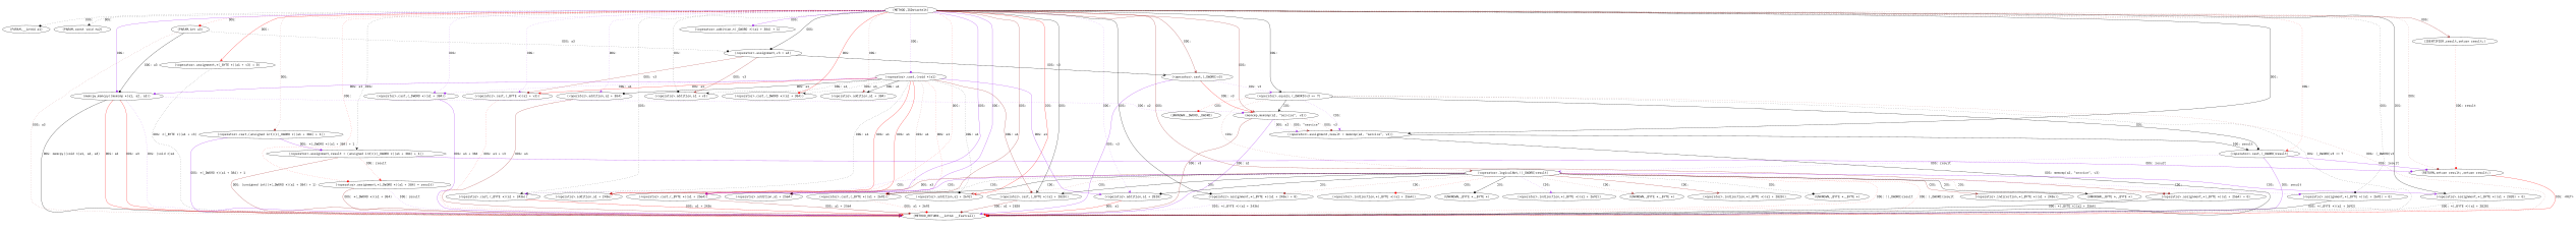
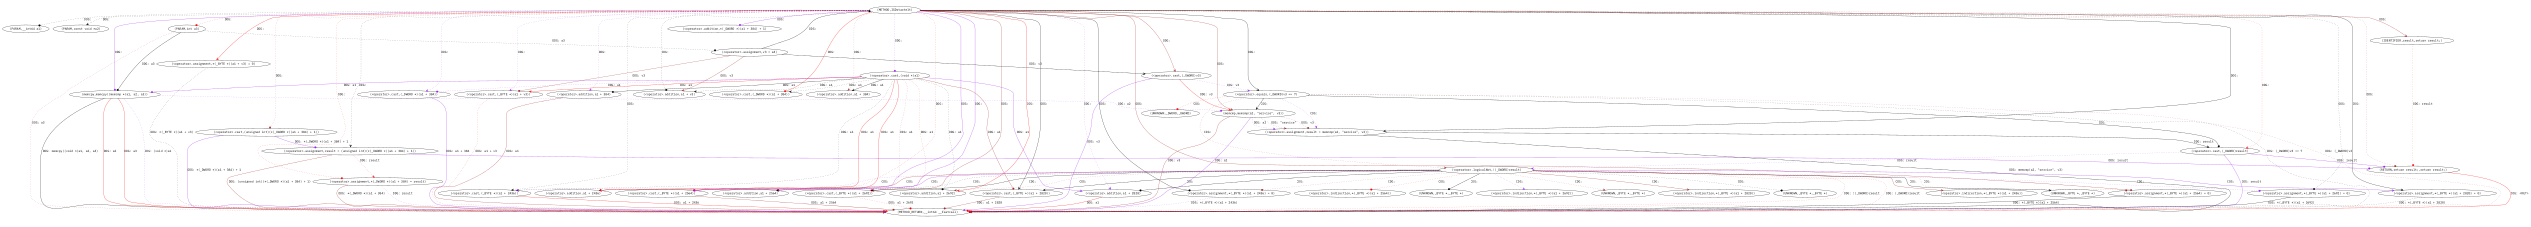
  digraph {
    fontname="IBM Plex Mono"
    node [fontname="IBM Plex Mono"]
    edge [arrowhead=vee color=black fontname="IBM Plex Mono" style=solid]
    n1 [label="(METHOD,IGDstartelt)"]
    n2 [label="(PARAM,__int64 a1)"]
    n3 [label="(PARAM,const void *a2)"]
    n4 [label="(PARAM,int a3)"]
    n5 [label="(<operator>.assignment,v3 = a3)"]
    n6 [label="(memcpy,memcpy((memcmp *)a1, a2, a3))"]
    n7 [label="(<operator>.cast,(void *)a1)"]
    n8 [label="(<operator>.assignment,*(_BYTE *)(a1 + v3) = 0)"]
    n9 [label="(<operator>.cast,(_BYTE *)(a1 + v3))"]
    n10 [label="(<operator>.addition,a1 + v3)"]
    n11 [label="(<operator>.assignment,result = (unsigned int)(*(_DWORD *)(a1 + 384) + 1))"]
    n12 [label="(<operator>.cast,(unsigned int)(*(_DWORD *)(a1 + 384) + 1))"]
    n13 [label="(<operator>.cast,(_DWORD *)(a1 + 384))"]
    n14 [label="(<operator>.addition,a1 + 384)"]
    n15 [label="(<operator>.addition,*(_DWORD *)(a1 + 384) + 1)"]
    n16 [label="(<operator>.assignment,*(_DWORD *)(a1 + 384) = result)"]
    n17 [label="(<operator>.cast,(_DWORD *)(a1 + 384))"]
    n18 [label="(<operator>.addition,a1 + 384)"]
    n19 [label="(<operator>.equals,(_DWORD)v3 == 7)"]
    n20 [label="(<operator>.cast,(_DWORD)v3)"]
    n21 [label="(<operator>.assignment,result = memcmp(a2, \"service\", v3))"]
    n22 [label="(memcmp,memcmp(a2, \"service\", v3))"]
    n23 [label="(<operator>.cast,(_DWORD)result)"]
    n24 [label="(<operator>.assignment,*(_BYTE *)(a1 + 2436) = 0)"]
    n25 [label="(<operator>.cast,(_BYTE *)(a1 + 2436))"]
    n26 [label="(<operator>.addition,a1 + 2436)"]
    n27 [label="(<operator>.assignment,*(_BYTE *)(a1 + 2564) = 0)"]
    n28 [label="(<operator>.cast,(_BYTE *)(a1 + 2564))"]
    n29 [label="(<operator>.addition,a1 + 2564)"]
    n30 [label="(<operator>.assignment,*(_BYTE *)(a1 + 2692) = 0)"]
    n31 [label="(<operator>.cast,(_BYTE *)(a1 + 2692))"]
    n32 [label="(<operator>.addition,a1 + 2692)"]
    n33 [label="(<operator>.assignment,*(_BYTE *)(a1 + 2820) = 0)"]
    n34 [label="(<operator>.cast,(_BYTE *)(a1 + 2820))"]
    n35 [label="(<operator>.addition,a1 + 2820)"]
    n36 [label="(RETURN,return result;,return result;)"]
    n37 [label="(IDENTIFIER,result,return result;)"]
    n38 [label="(METHOD_RETURN,__int64 __fastcall)"]
    n39 [label="(<operator>.logicalNot,!(_DWORD)result)"]
    n40 [label="(UNKNOWN,_DWORD,_DWORD)"]
    n41 [label="(<operator>.indirection,*(_BYTE *)(a1 + 2436))"]
    n42 [label="(UNKNOWN,_BYTE *,_BYTE *)"]
    n43 [label="(<operator>.indirection,*(_BYTE *)(a1 + 2564))"]
    n44 [label="(UNKNOWN,_BYTE *,_BYTE *)"]
    n45 [label="(<operator>.indirection,*(_BYTE *)(a1 + 2692))"]
    n46 [label="(UNKNOWN,_BYTE *,_BYTE *)"]
    n47 [label="(<operator>.indirection,*(_BYTE *)(a1 + 2820))"]
    n48 [label="(UNKNOWN,_BYTE *,_BYTE *)"]
    n1 -> n2 [arrowhead=dot label="DDG: " style=dotted]
    n1 -> n3 [label="DDG: " style=dotted]
    n1 -> n4 [arrowhead=dot color=red label="DDG: " style=dotted]
-   n1 -> n5 [arrowhead=dot label="DDG: "]
+   n5 -> n1 [arrowhead=dot label="DDG: "]
    n1 -> n6 [arrowhead=dot color=purple label="DDG: "]
    n1 -> n7 [arrowhead=dot color=purple label="DDG: " style=dotted]
    n1 -> n8 [color=red label="DDG: "]
    n1 -> n9 [color=purple label="DDG: " style=dotted]
    n1 -> n10 [arrowhead=dot label="DDG: " style=dotted]
    n1 -> n11 [label="DDG: " style=dotted]
    n1 -> n12 [arrowhead=dot color=brown label="DDG: " style=dotted]
    n1 -> n13 [arrowhead=dot color=red label="DDG: "]
    n1 -> n14 [color=brown label="DDG: " style=dotted]
    n1 -> n15 [arrowhead=dot color=purple label="DDG: "]
    n1 -> n16 [arrowhead=dot color=red label="DDG: " style=dotted]
    n1 -> n17 [color=purple label="DDG: " style=dotted]
    n1 -> n18 [color=purple label="DDG: " style=dotted]
    n1 -> n19 [label="DDG: "]
    n1 -> n20 [color=brown label="DDG: "]
    n1 -> n21 [label="DDG: "]
    n1 -> n22 [color=brown label="DDG: "]
    n1 -> n23 [color=red label="DDG: " style=dotted]
    n1 -> n24 [arrowhead=dot label="DDG: "]
    n1 -> n25 [label="DDG: " style=dotted]
    n1 -> n26 [color=red label="DDG: " style=dotted]
    n1 -> n27 [arrowhead=dot color=brown label="DDG: "]
    n1 -> n28 [arrowhead=dot color=purple label="DDG: "]
    n1 -> n29 [color=purple label="DDG: "]
    n1 -> n30 [arrowhead=dot label="DDG: " style=dotted]
    n1 -> n31 [color=brown label="DDG: "]
    n1 -> n32 [color=red label="DDG: "]
    n1 -> n33 [label="DDG: "]
    n1 -> n34 [label="DDG: "]
    n1 -> n35 [color=purple label="DDG: " style=dotted]
    n1 -> n36 [arrowhead=dot color=brown label="DDG: " style=dotted]
    n1 -> n37 [color=brown label="DDG: "]
    n4 -> n5 [arrowhead=dot label="DDG: a3" style=dotted]
    n4 -> n6 [arrowhead=dot label="DDG: a3"]
    n4 -> n38 [color=brown label="DDG: a3" style=dotted]
    n5 -> n9 [arrowhead=dot color=brown label="DDG: v3"]
    n5 -> n10 [color=brown label="DDG: v3"]
    n5 -> n20 [label="DDG: v3"]
    n6 -> n22 [arrowhead=dot color=purple label="DDG: a2" style=dotted]
    n6 -> n38 [arrowhead=dot color=purple label="DDG: (void *)a1" style=dotted]
    n6 -> n38 [label="DDG: memcpy((void *)a1, a2, a3)"]
    n6 -> n38 [color=red label="DDG: a2"]
    n6 -> n38 [color=red label="DDG: a3"]
    n7 -> n6 [arrowhead=dot color=purple label="DDG: a1"]
    n7 -> n9 [color=red label="DDG: a1"]
    n7 -> n10 [label="DDG: a1" style=dotted]
    n7 -> n13 [label="DDG: a1" style=dotted]
    n7 -> n14 [label="DDG: a1"]
    n7 -> n17 [arrowhead=dot color=purple label="DDG: a1" style=dotted]
    n7 -> n18 [arrowhead=dot label="DDG: a1"]
    n7 -> n25 [label="DDG: a1" style=dotted]
    n7 -> n26 [color=red label="DDG: a1"]
    n7 -> n28 [arrowhead=dot color=red label="DDG: a1"]
    n7 -> n29 [arrowhead=dot color=brown label="DDG: a1" style=dotted]
    n7 -> n31 [arrowhead=dot color=red label="DDG: a1" style=dotted]
    n7 -> n32 [arrowhead=dot label="DDG: a1" style=dotted]
    n7 -> n34 [arrowhead=dot color=brown label="DDG: a1"]
    n7 -> n35 [color=purple label="DDG: a1"]
    n8 -> n38 [label="DDG: *(_BYTE *)(a1 + v3)" style=dotted]
    n9 -> n38 [color=red label="DDG: a1 + v3" style=dotted]
    n11 -> n16 [color=red label="DDG: result" style=dotted]
    n11 -> n36 [arrowhead=dot color=purple label="DDG: result"]
    n11 -> n38 [arrowhead=dot color=brown label="DDG: (unsigned int)(*(_DWORD *)(a1 + 384) + 1)"]
    n12 -> n11 [arrowhead=dot color=purple label="DDG: *(_DWORD *)(a1 + 384) + 1"]
    n12 -> n38 [color=purple label="DDG: *(_DWORD *)(a1 + 384) + 1"]
    n16 -> n38 [color=brown label="DDG: *(_DWORD *)(a1 + 384)"]
    n16 -> n38 [color=purple label="DDG: result" style=dotted]
    n17 -> n38 [arrowhead=dot color=purple label="DDG: a1 + 384"]
    n18 -> n38 [color=brown label="DDG: a1"]
    n19 -> n21 [color=purple label="CDG: " style=dotted]
    n19 -> n22 [label="CDG: "]
    n19 -> n23 [arrowhead=dot label="CDG: "]
    n19 -> n38 [arrowhead=dot label="DDG: (_DWORD)v3 == 7" style=dotted]
    n19 -> n38 [arrowhead=dot color=brown label="DDG: (_DWORD)v3" style=dotted]
    n19 -> n39 [color=brown label="CDG: " style=dotted]
    n19 -> n40 [arrowhead=dot color=red label="CDG: " style=dotted]
    n20 -> n19 [color=purple label="DDG: v3" style=dotted]
    n20 -> n22 [color=red label="DDG: v3"]
    n20 -> n38 [color=purple label="DDG: v3"]
    n21 -> n23 [label="DDG: result"]
    n21 -> n38 [arrowhead=dot label="DDG: memcmp(a2, \"service\", v3)"]
    n22 -> n21 [color=purple label="DDG: a2" style=dotted]
    n22 -> n21 [color=brown label="DDG: \"service\"" style=dotted]
    n22 -> n21 [arrowhead=dot color=brown label="DDG: v3" style=dotted]
    n22 -> n38 [arrowhead=dot color=brown label="DDG: v3"]
    n22 -> n38 [color=purple label="DDG: a2"]
    n23 -> n36 [arrowhead=dot color=purple label="DDG: result"]
    n23 -> n38 [color=purple label="DDG: result"]
    n23 -> n39 [color=purple label="DDG: result" style=dotted]
    n24 -> n38 [arrowhead=dot color=purple label="DDG: *(_BYTE *)(a1 + 2436)" style=dotted]
    n25 -> n38 [color=red label="DDG: a1 + 2436"]
    n27 -> n38 [arrowhead=dot label="DDG: *(_BYTE *)(a1 + 2564)"]
    n28 -> n38 [arrowhead=dot color=brown label="DDG: a1 + 2564"]
    n30 -> n38 [label="DDG: *(_BYTE *)(a1 + 2692)"]
    n31 -> n38 [arrowhead=dot color=red label="DDG: a1 + 2692" style=dotted]
    n33 -> n38 [arrowhead=dot label="DDG: *(_BYTE *)(a1 + 2820)" style=dotted]
    n34 -> n38 [arrowhead=dot color=brown label="DDG: a1 + 2820"]
    n35 -> n38 [arrowhead=dot color=red label="DDG: a1"]
    n36 -> n38 [arrowhead=dot color=red label="DDG: <RET>"]
    n37 -> n36 [arrowhead=dot color=red label="DDG: result" style=dotted]
    n39 -> n24 [arrowhead=dot color=brown label="CDG: " style=dotted]
    n39 -> n25 [color=purple label="CDG: " style=dotted]
-   n39 -> n26 [color=brown label="DDG: a3"]
+   n39 -> n26 [color=brown label="CDG: "]
    n39 -> n27 [arrowhead=dot color=brown label="CDG: " style=dotted]
    n39 -> n28 [color=purple label="CDG: "]
    n39 -> n29 [label="CDG: " style=dotted]
    n39 -> n30 [arrowhead=dot color=purple label="CDG: " style=dotted]
    n39 -> n31 [label="CDG: "]
    n39 -> n32 [color=brown label="CDG: " style=dotted]
    n39 -> n33 [color=purple label="CDG: "]
    n39 -> n34 [label="CDG: "]
    n39 -> n35 [arrowhead=dot label="CDG: "]
    n39 -> n38 [arrowhead=dot color=red label="DDG: !(_DWORD)result" style=dotted]
    n39 -> n38 [arrowhead=dot color=red label="DDG: (_DWORD)result" style=dotted]
    n39 -> n41 [color=brown label="CDG: "]
    n39 -> n42 [label="CDG: "]
    n39 -> n43 [arrowhead=dot color=red label="CDG: " style=dotted]
    n39 -> n44 [arrowhead=dot label="CDG: "]
    n39 -> n45 [color=purple label="CDG: " style=dotted]
    n39 -> n46 [color=brown label="CDG: " style=dotted]
    n39 -> n47 [color=brown label="CDG: "]
    n39 -> n48 [arrowhead=dot label="CDG: " style=dotted]
  }
